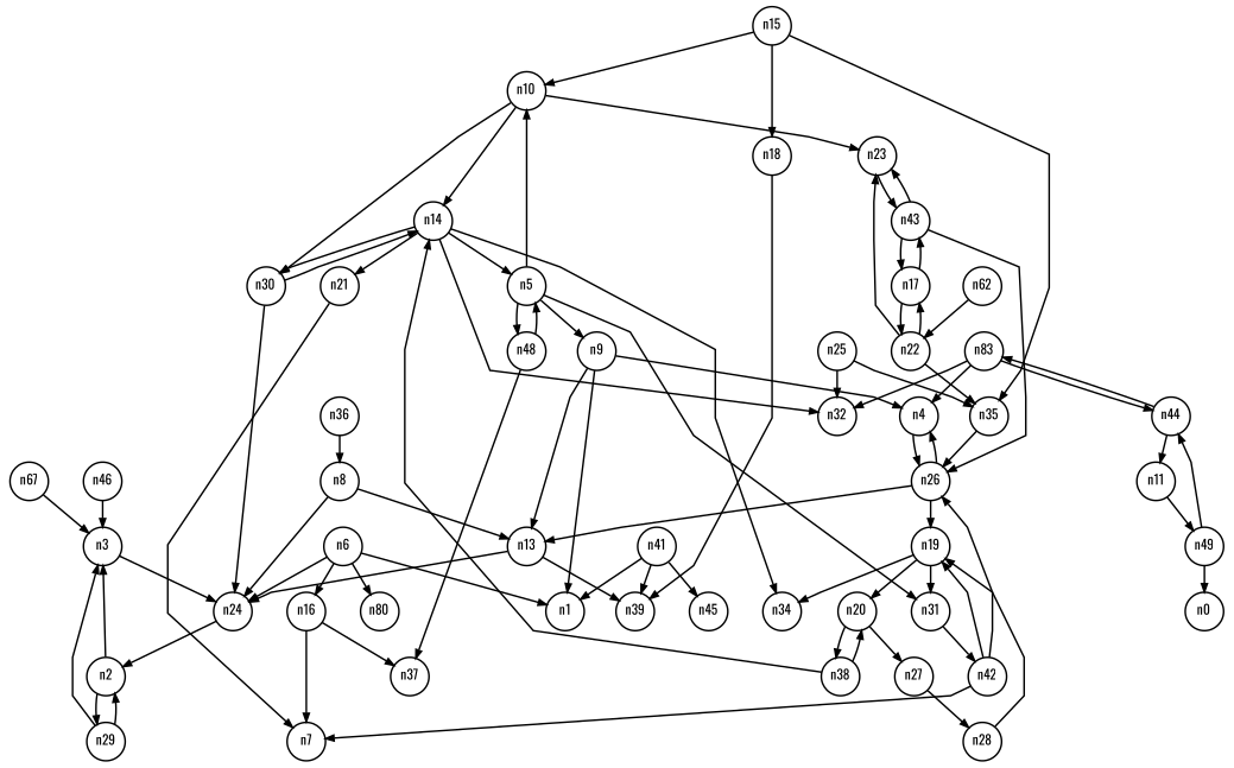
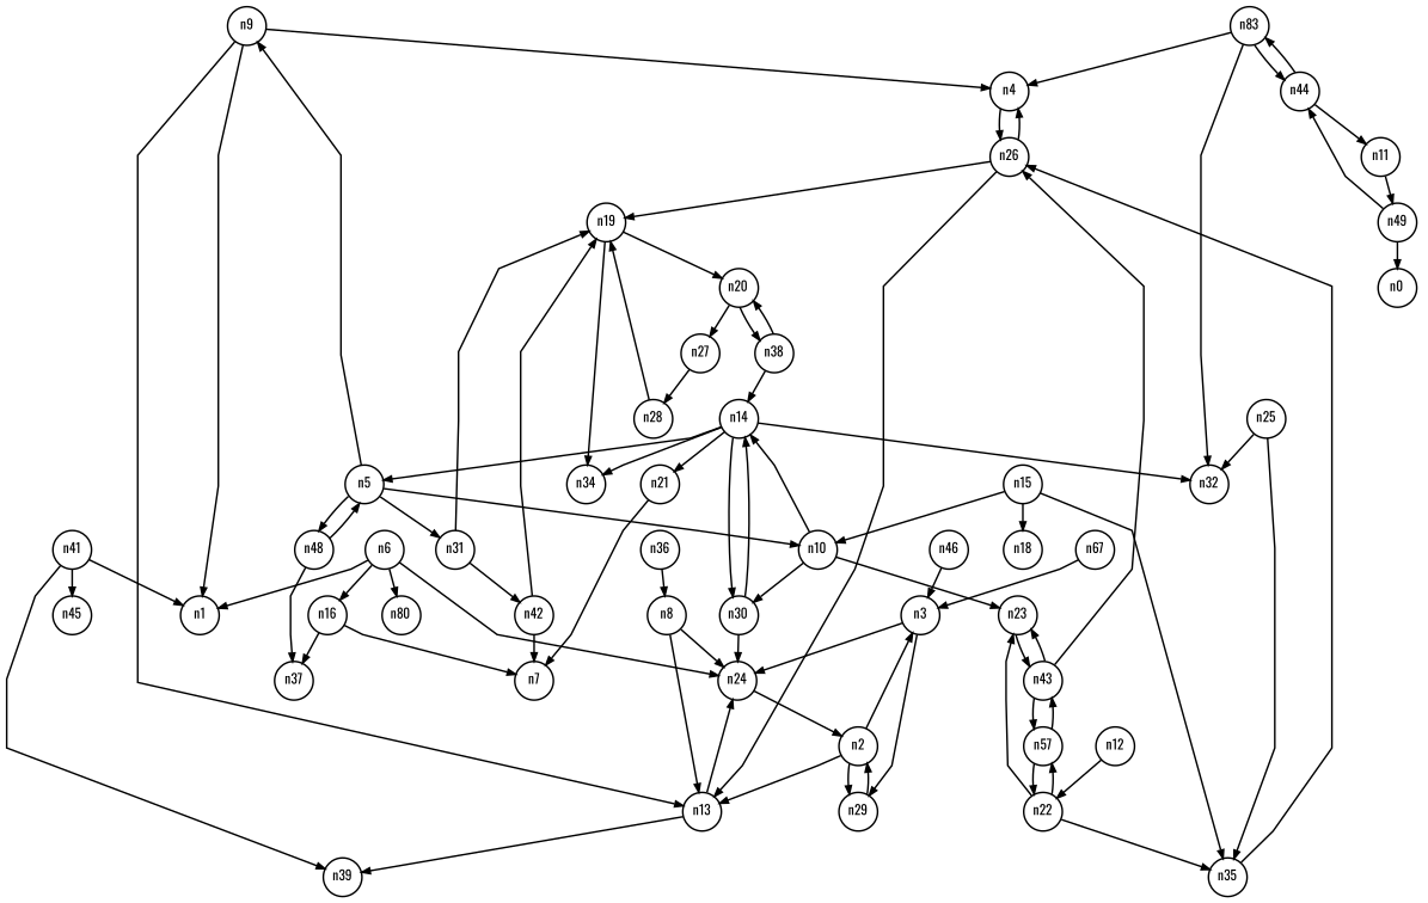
  digraph {
    fontname=Oswald
    fontsize=8
    nodesep=0.22
    nodesize=0.16
    ranksep=0.22
    splines=polyline
    node [fixedsize=shape fontname=Oswald fontsize=8 shape=circle]
    edge [arrowsize=0.5 fontname=Oswald]
    n3 [width=0.32]
    n24 [width=0.32]
    n2 [width=0.32]
    n13 [width=0.32]
    n29 [width=0.32]
    n39 [width=0.32]
    n9 [width=0.32]
    n1 [width=0.32]
    n4 [width=0.32]
    n26 [width=0.32]
    n19 [width=0.32]
    n5 [width=0.32]
    n10 [width=0.32]
    n31 [width=0.32]
    n48 [width=0.32]
    n14 [width=0.32]
    n23 [width=0.32]
    n30 [width=0.32]
    n42 [width=0.32]
    n37 [width=0.32]
    n21 [width=0.32]
    n32 [width=0.32]
    n34 [width=0.32]
    n43 [width=0.32]
    n7 [width=0.32]
-   n17 [width=0.32]
+   n17 [width=0.32 label=n57]
    n20 [width=0.32]
    n6 [width=0.32]
    n16 [width=0.32]
    n40 [label=n80 width=0.32]
    n8 [width=0.32]
    n22 [width=0.32]
    n49 [width=0.32]
    n0 [width=0.32]
    n44 [width=0.32]
    n11 [width=0.32]
    n33 [label=n83 width=0.32]
    n35 [width=0.32]
-   n12 [width=0.32 label=n62]
+   n12 [width=0.32]
    n15 [width=0.32]
    n18 [width=0.32]
    n27 [width=0.32]
    n38 [width=0.32]
    n28 [width=0.32]
    n25 [width=0.32]
    n36 [width=0.32]
    n41 [width=0.32]
    n45 [width=0.32]
    n46 [width=0.32]
    n47 [label=n67 width=0.32]
    n3 -> n24
    n24 -> n2
    n2 -> n3
+   n2 -> n13
    n2 -> n29
    n13 -> n24
    n13 -> n39
-   n29 -> n3
+   n3 -> n29
    n29 -> n2
    n9 -> n13
    n9 -> n1
    n9 -> n4
    n4 -> n26
    n26 -> n13
    n26 -> n4
    n26 -> n19
-   n19 -> n31
+   n31 -> n19
    n19 -> n34
    n19 -> n20
    n5 -> n9
    n5 -> n10
    n5 -> n31
    n5 -> n48
    n10 -> n14
    n10 -> n23
    n10 -> n30
    n31 -> n42
    n48 -> n5
    n48 -> n37
    n14 -> n5
    n14 -> n30
    n14 -> n21
    n14 -> n32
    n14 -> n34
    n23 -> n43
    n30 -> n24
    n30 -> n14
-   n42 -> n26
    n42 -> n19
    n42 -> n7
    n21 -> n7
    n43 -> n26
    n43 -> n23
    n43 -> n17
    n17 -> n43
    n17 -> n22
    n20 -> n27
    n20 -> n38
    n6 -> n24
    n6 -> n1
    n6 -> n16
    n6 -> n40
    n16 -> n37
    n16 -> n7
    n8 -> n24
    n8 -> n13
    n22 -> n23
    n22 -> n17
    n22 -> n35
    n49 -> n0
    n49 -> n44
    n44 -> n11
    n44 -> n33
    n11 -> n49
    n33 -> n4
    n33 -> n32
    n33 -> n44
    n35 -> n26
    n12 -> n22
    n15 -> n10
    n15 -> n35
    n15 -> n18
-   n18 -> n39
    n27 -> n28
    n38 -> n14
    n38 -> n20
    n28 -> n19
    n25 -> n32
    n25 -> n35
    n36 -> n8
    n41 -> n39
    n41 -> n1
    n41 -> n45
    n46 -> n3
    n47 -> n3
  }
